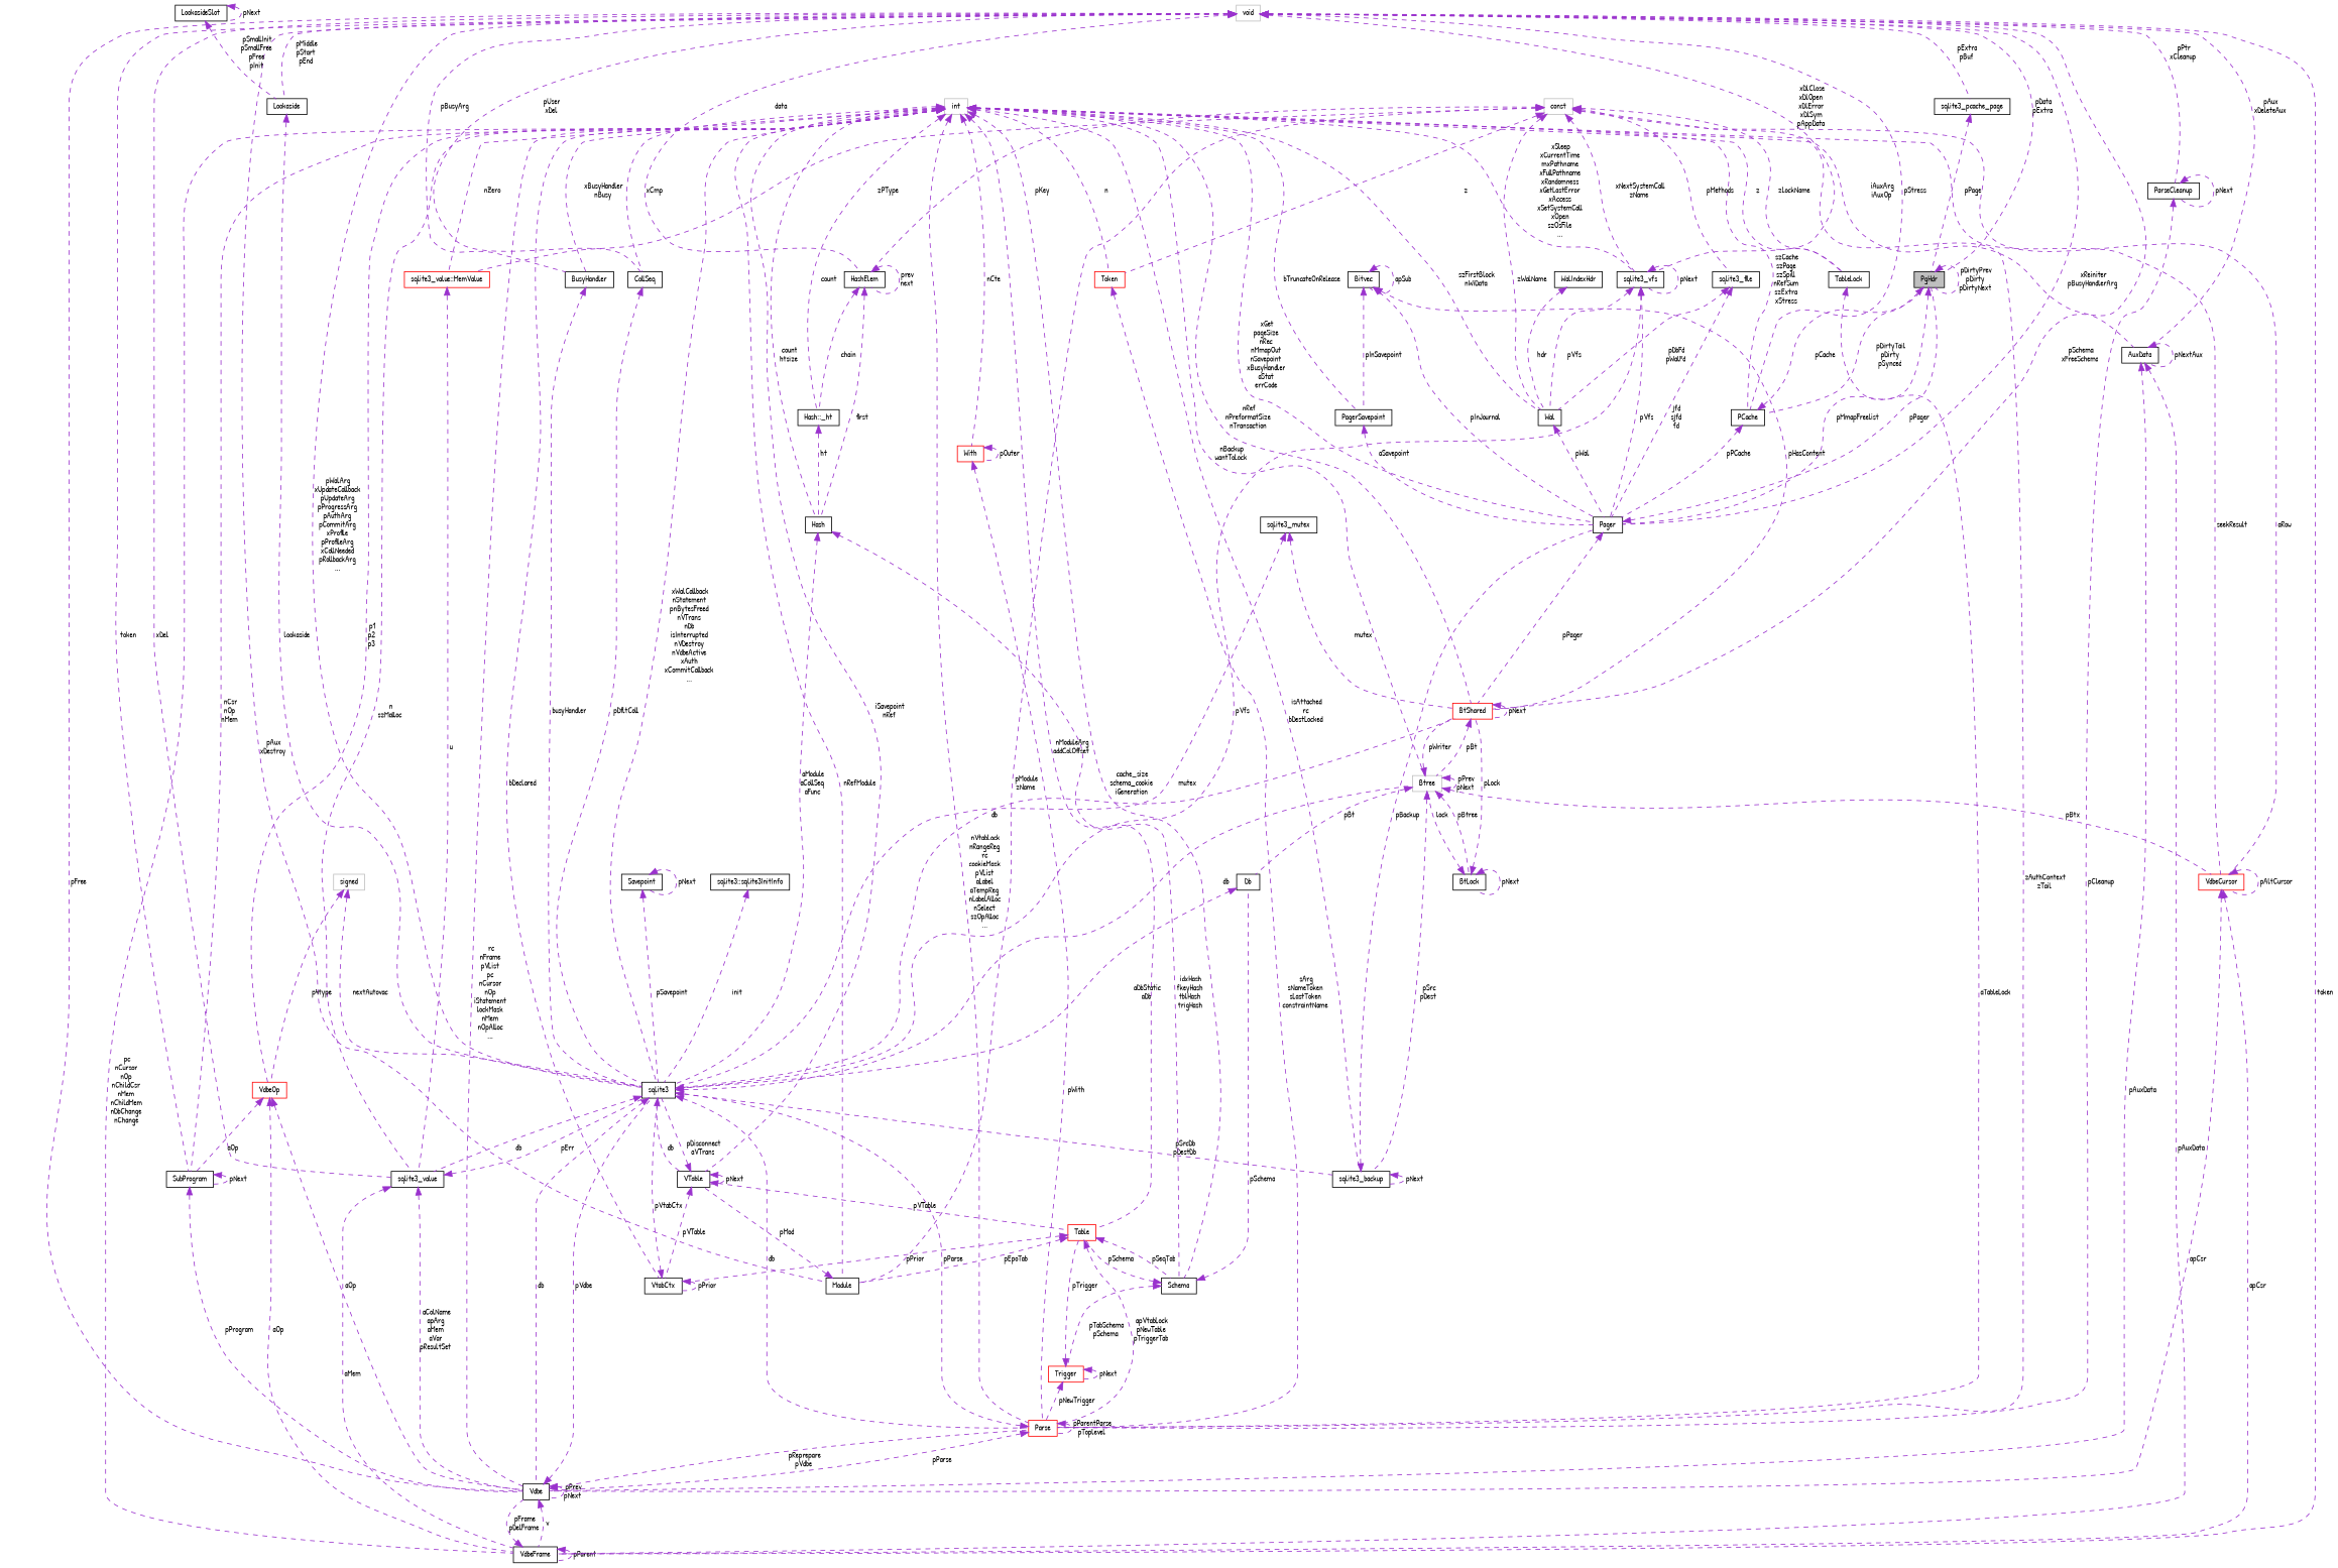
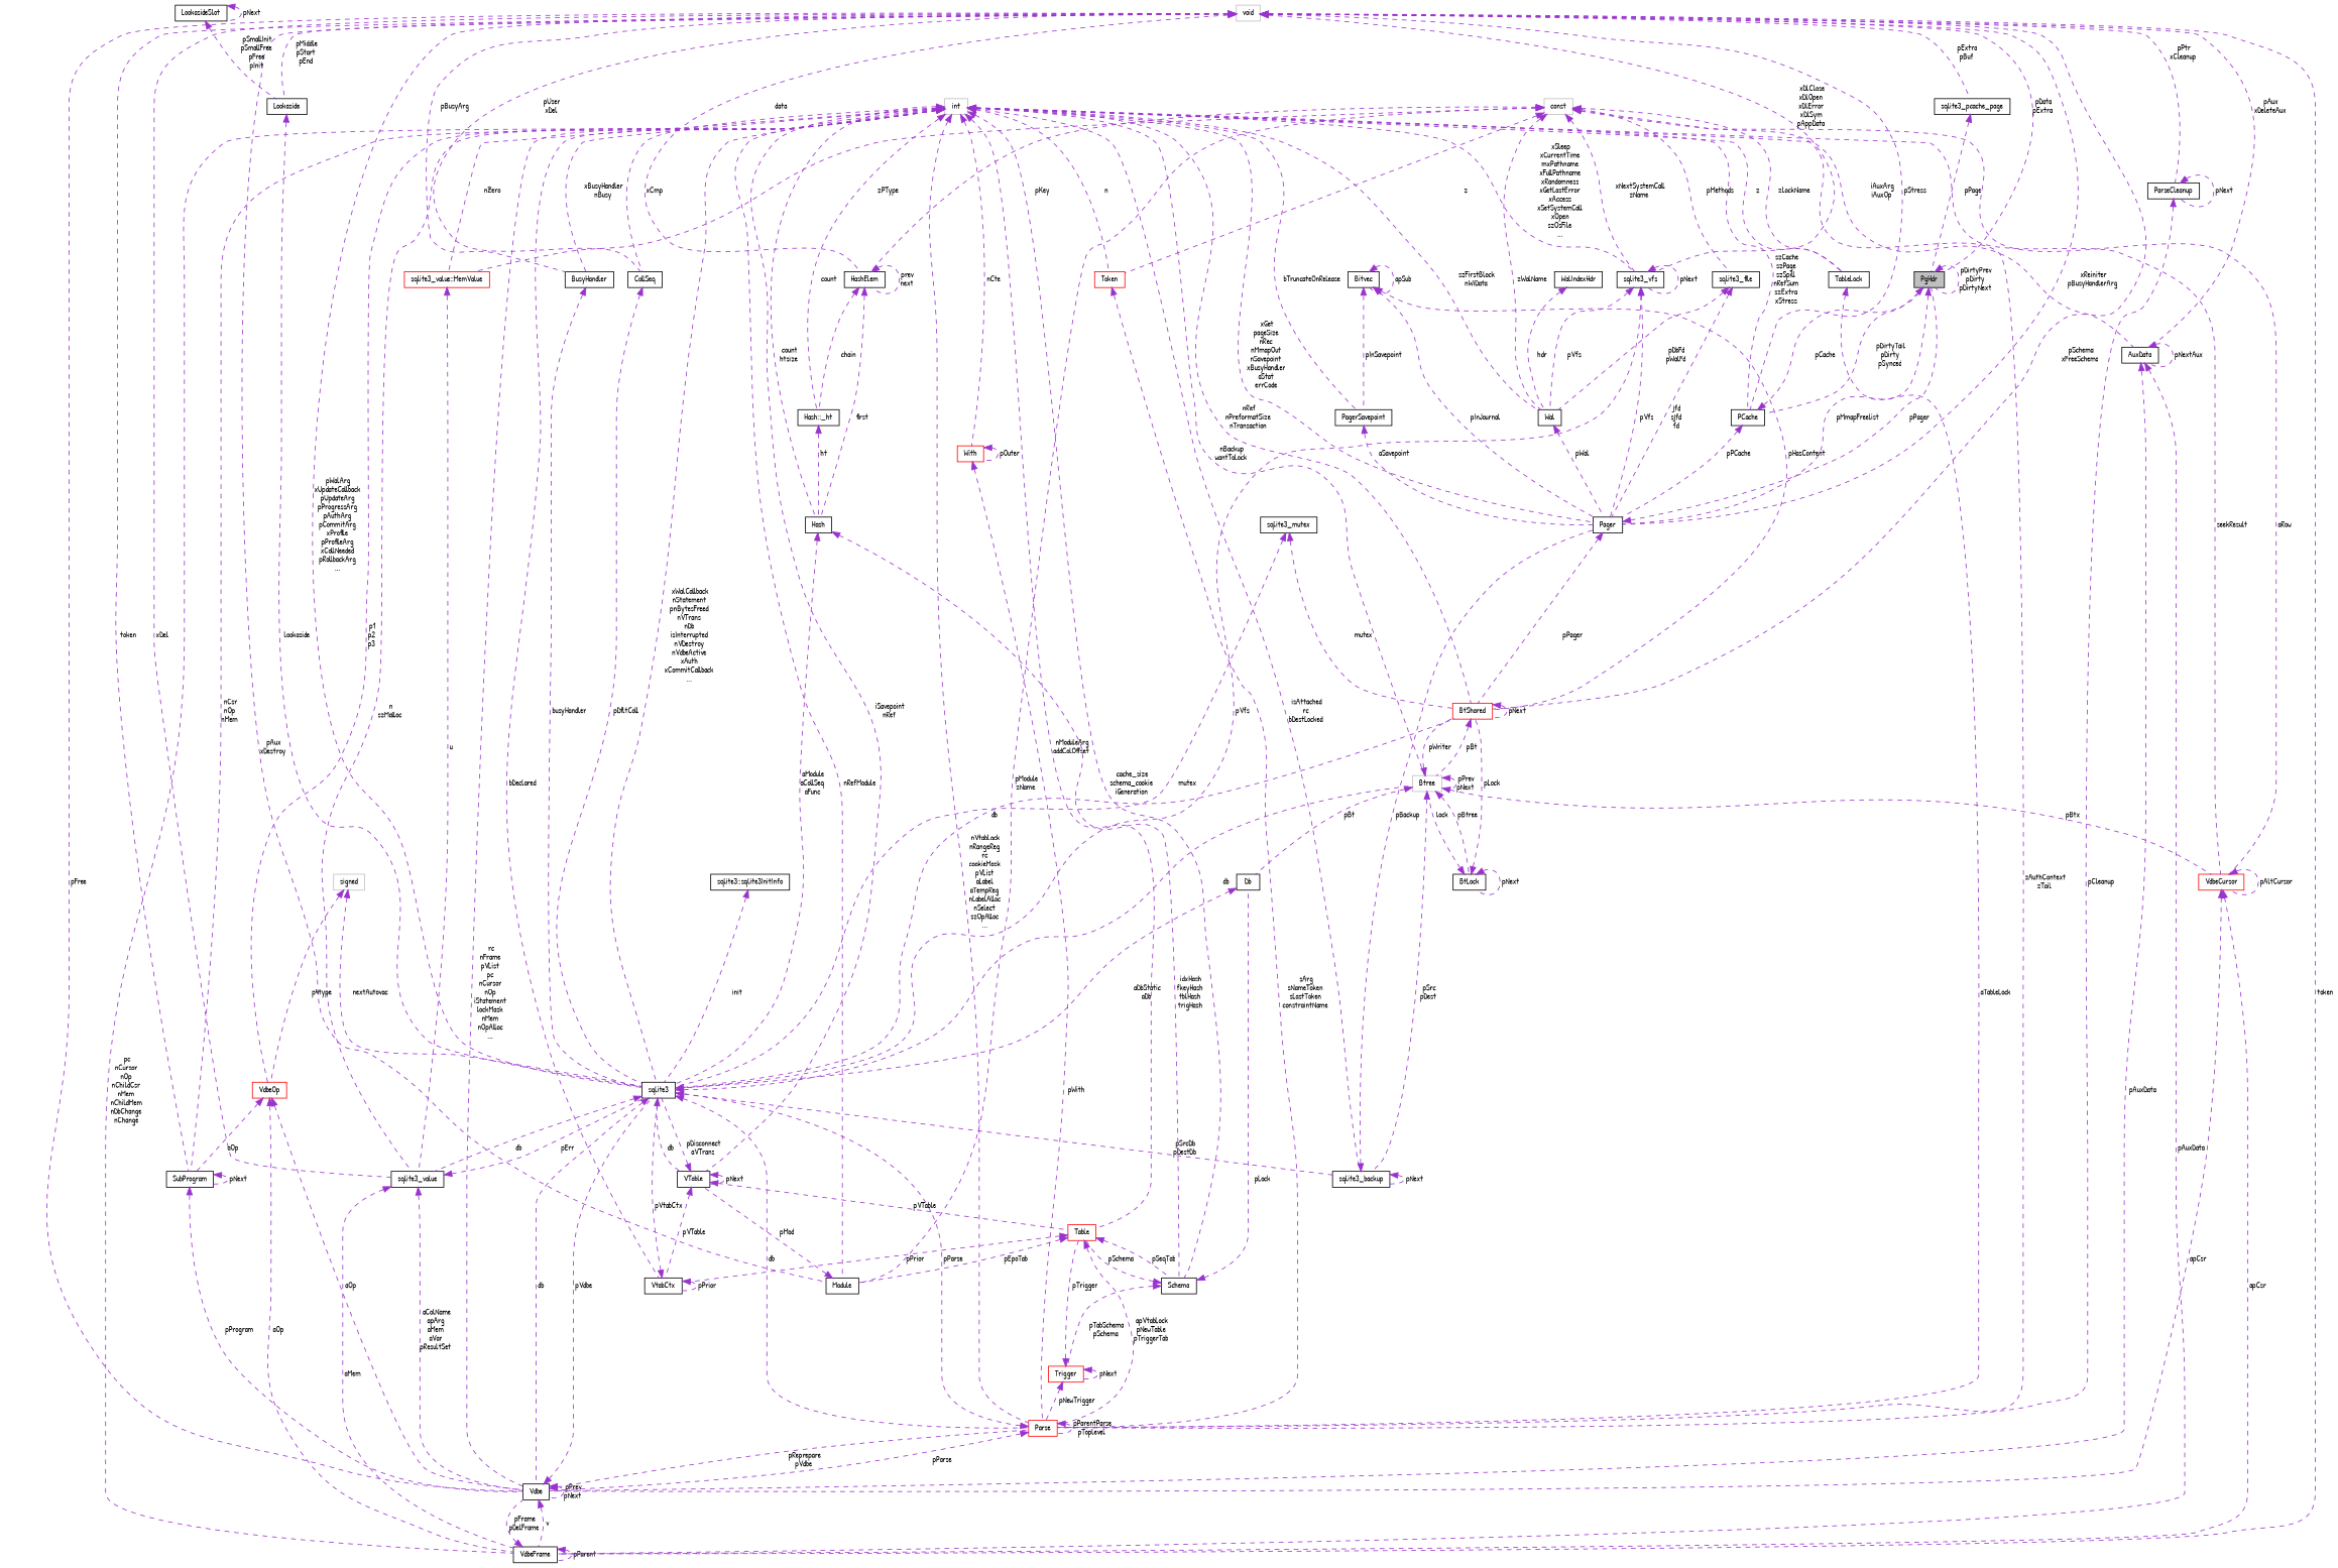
  digraph {
    fontname="Patrick Hand"
    node [color=black fillcolor=white fontname="Patrick Hand" fontsize=10 shape=record style=filled]
    edge [color=darkorchid3 dir=back fontname="Patrick Hand" fontsize=10 labelfontname=Helvetica labelfontsize=10 style=dashed]
    n1 [fillcolor=grey75 fontcolor=black height=0.2 label=PgHdr width=0.4]
    n2 [height=0.2 label=PCache width=0.4]
    n3 [height=0.2 label=Pager width=0.4]
    n4 [color=red height=0.2 label=BtShared width=0.4]
    n5 [height=0.2 label=sqlite3_pcache_page width=0.4]
    n6 [color=grey75 height=0.2 label=void width=0.4]
    n7 [height=0.2 label=sqlite3 width=0.4]
    n8 [height=0.2 label=Vdbe width=0.4]
    n9 [height=0.2 label=sqlite3_value width=0.4]
    n10 [height=0.2 label=VdbeFrame width=0.4]
    n11 [height=0.2 label=AuxData width=0.4]
    n12 [height=0.2 label=SubProgram width=0.4]
    n13 [height=0.2 label=ParseCleanup width=0.4]
    n14 [height=0.2 label=HashElem width=0.4]
    n15 [height=0.2 label=Module width=0.4]
    n16 [height=0.2 label=Lookaside width=0.4]
    n17 [height=0.2 label=sqlite3_vfs width=0.4]
    n18 [height=0.2 label=BusyHandler width=0.4]
    n19 [height=0.2 label=CollSeq width=0.4]
    n20 [height=0.2 label=sqlite3_backup width=0.4]
    n21 [color=grey75 height=0.2 label=Btree width=0.4]
    n22 [color=red height=0.2 label=Parse width=0.4]
    n23 [height=0.2 label=VTable width=0.4]
    n24 [height=0.2 label=Hash width=0.4]
    n25 [height=0.2 label="Hash::_ht" width=0.4]
    n26 [height=0.2 label=Wal width=0.4]
    n27 [color=grey75 height=0.2 label=int width=0.4]
    n28 [color=red height=0.2 label="sqlite3_value::MemValue" width=0.4]
    n29 [color=red height=0.2 label=VdbeCursor width=0.4]
    n30 [color=red height=0.2 label=VdbeOp width=0.4]
    n31 [height=0.2 label=TableLock width=0.4]
    n32 [color=red height=0.2 label=Token width=0.4]
    n33 [color=red height=0.2 label=With width=0.4]
    n34 [color=red height=0.2 label=Table width=0.4]
    n35 [height=0.2 label=Schema width=0.4]
    n36 [height=0.2 label=VtabCtx width=0.4]
    n37 [height=0.2 label=PagerSavepoint width=0.4]
    n38 [height=0.2 label=BtLock width=0.4]
    n39 [height=0.2 label=Db width=0.4]
    n40 [color=red height=0.2 label=Trigger width=0.4]
    n41 [color=grey75 height=0.2 label=const width=0.4]
    n42 [height=0.2 label=sqlite3_file width=0.4]
    n43 [height=0.2 label=Bitvec width=0.4]
    n44 [height=0.2 label=sqlite3_mutex width=0.4]
    n45 [color=grey75 height=0.2 label=signed width=0.4]
-   n46 [height=0.2 label=Savepoint width=0.4]
    n47 [height=0.2 label=LookasideSlot width=0.4]
    n48 [height=0.2 label="sqlite3::sqlite3InitInfo" width=0.4]
    n49 [height=0.2 label=WalIndexHdr width=0.4]
    n1 -> n1 [label=" pDirtyPrev\npDirty\npDirtyNext"]
    n1 -> n2 [label=" pDirtyTail\npDirty\npSynced"]
    n1 -> n3 [label=" pMmapFreelist"]
    n2 -> n1 [label=" pCache"]
    n2 -> n3 [label=" pPCache"]
    n3 -> n1 [label=" pPager"]
    n3 -> n4 [label=" pPager"]
    n4 -> n4 [label=" pNext"]
    n4 -> n21 [label=" pBt"]
    n5 -> n1 [label=" pPage"]
    n6 -> n1 [label=" pData\npExtra"]
    n6 -> n2 [label=" pStress"]
    n6 -> n3 [label=" xReiniter\npBusyHandlerArg"]
    n6 -> n4 [label=" pSchema\nxFreeSchema"]
    n6 -> n5 [label=" pExtra\npBuf"]
    n6 -> n7 [label=" pWalArg\nxUpdateCallback\npUpdateArg\npProgressArg\npAuthArg\npCommitArg\nxProfile\npProfileArg\nxCollNeeded\npRollbackArg\n..."]
    n6 -> n8 [label=" pFree"]
    n6 -> n9 [label=" xDel"]
    n6 -> n10 [label=" token"]
    n6 -> n11 [label=" pAux\nxDeleteAux"]
    n6 -> n12 [label=" token"]
    n6 -> n13 [label=" pPtr\nxCleanup"]
    n6 -> n14 [label=" data"]
    n6 -> n15 [label=" pAux\nxDestroy"]
    n6 -> n16 [label=" pMiddle\npStart\npEnd"]
    n6 -> n17 [label=" xDlClose\nxDlOpen\nxDlError\nxDlSym\npAppData"]
    n6 -> n18 [label=" pBusyArg"]
    n6 -> n19 [label=" pUser\nxDel"]
    n7 -> n4 [label=" db"]
    n7 -> n8 [label=" db"]
    n7 -> n9 [label=" db"]
    n7 -> n20 [label=" pSrcDb\npDestDb"]
    n7 -> n21 [label=" db"]
    n7 -> n22 [label=" db"]
    n7 -> n23 [label=" db"]
    n8 -> n7 [label=" pVdbe"]
    n8 -> n8 [label=" pPrev\npNext"]
    n8 -> n10 [label=" v"]
    n8 -> n22 [label=" pReprepare\npVdbe"]
    n9 -> n7 [label=" pErr"]
    n9 -> n8 [label=" aColName\napArg\naMem\naVar\npResultSet"]
    n9 -> n10 [label=" aMem"]
    n10 -> n8 [label=" pFrame\npDelFrame"]
    n10 -> n10 [label=" pParent"]
    n11 -> n8 [label=" pAuxData"]
    n11 -> n10 [label=" pAuxData"]
    n11 -> n11 [label=" pNextAux"]
    n12 -> n8 [label=" pProgram"]
    n12 -> n12 [label=" pNext"]
    n13 -> n13 [label=" pNext"]
    n13 -> n22 [label=" pCleanup"]
    n14 -> n14 [label=" prev\nnext"]
    n14 -> n24 [label=" first"]
    n14 -> n25 [label=" chain"]
    n15 -> n23 [label=" pMod"]
    n16 -> n7 [label=" lookaside"]
    n17 -> n3 [label=" pVfs"]
    n17 -> n7 [label=" pVfs"]
    n17 -> n17 [label=" pNext"]
    n17 -> n26 [label=" pVfs"]
    n18 -> n7 [label=" busyHandler"]
    n19 -> n7 [label=" pDfltColl"]
    n20 -> n3 [label=" pBackup"]
    n20 -> n20 [label=" pNext"]
    n21 -> n4 [label=" pWriter"]
    n21 -> n20 [label=" pSrc\npDest"]
    n21 -> n21 [label=" pPrev\npNext"]
    n21 -> n29 [label=" pBtx"]
    n21 -> n38 [label=" pBtree"]
    n21 -> n39 [label=" pBt"]
    n22 -> n7 [label=" pParse"]
    n22 -> n8 [label=" pParse"]
    n22 -> n22 [label=" pParentParse\npToplevel"]
    n23 -> n7 [label=" pDisconnect\naVTrans"]
    n23 -> n23 [label=" pNext"]
    n23 -> n34 [label=" pVTable"]
    n23 -> n36 [label=" pVTable"]
    n24 -> n7 [label=" aModule\naCollSeq\naFunc"]
    n24 -> n35 [label=" idxHash\nfkeyHash\ntblHash\ntrigHash"]
    n25 -> n24 [label=" ht"]
    n26 -> n3 [label=" pWal"]
    n27 -> n2 [label=" szCache\nszPage\nszSpill\nnRefSum\nszExtra\nxStress"]
    n27 -> n3 [label=" xGet\npageSize\nnRec\nnMmapOut\nnSavepoint\nxBusyHandler\naStat\nerrCode"]
    n27 -> n4 [label=" nRef\nnPreformatSize\nnTransaction"]
    n27 -> n7 [label=" xWalCallback\nnStatement\npnBytesFreed\nnVTrans\nnDb\nisInterrupted\nnVDestroy\nnVdbeActive\nxAuth\nxCommitCallback\n..."]
    n27 -> n8 [label=" rc\nnFrame\npVList\npc\nnCursor\nnOp\niStatement\nlockMask\nnMem\nnOpAlloc\n..."]
    n27 -> n9 [label=" n\nszMalloc"]
    n27 -> n10 [label=" pc\nnCursor\nnOp\nnChildCsr\nnMem\nnChildMem\nnDbChange\nnChange"]
    n27 -> n11 [label=" iAuxArg\niAuxOp"]
    n27 -> n12 [label=" nCsr\nnOp\nnMem"]
    n27 -> n15 [label=" nRefModule"]
    n27 -> n17 [label=" xSleep\nxCurrentTime\nmxPathname\nxFullPathname\nxRandomness\nxGetLastError\nxAccess\nxSetSystemCall\nxOpen\nszOsFile\n..."]
    n27 -> n18 [label=" xBusyHandler\nnBusy"]
    n27 -> n19 [label=" xCmp"]
    n27 -> n20 [label=" isAttached\nrc\nbDestLocked"]
    n27 -> n21 [label=" nBackup\nwantToLock"]
    n27 -> n22 [label=" nVtabLock\nnRangeReg\nrc\ncookieMask\npVList\naLabel\naTempReg\nnLabelAlloc\nnSelect\nszOpAlloc\n..."]
    n27 -> n23 [label=" iSavepoint\nnRef"]
    n27 -> n24 [label=" count\nhtsize"]
    n27 -> n25 [label=" count"]
    n27 -> n26 [label=" szFirstBlock\nnWiData"]
    n27 -> n28 [label=" nZero"]
    n27 -> n29 [label=" seekResult"]
    n27 -> n30 [label=" p1\np2\np3"]
    n27 -> n31 [label=" z"]
    n27 -> n32 [label=" n"]
    n27 -> n33 [label=" nCte"]
    n27 -> n34 [label=" nModuleArg\naddColOffset"]
    n27 -> n35 [label=" cache_size\nschema_cookie\niGeneration"]
    n27 -> n36 [label=" bDeclared"]
    n27 -> n37 [label=" bTruncateOnRelease"]
    n28 -> n9 [label=" u"]
    n29 -> n8 [label=" apCsr"]
    n29 -> n10 [label=" apCsr"]
    n29 -> n29 [label=" pAltCursor"]
    n30 -> n8 [label=" aOp"]
    n30 -> n10 [label=" aOp"]
    n30 -> n12 [label=" aOp"]
    n31 -> n22 [label=" aTableLock"]
    n32 -> n22 [label=" sArg\nsNameToken\nsLastToken\nconstraintName"]
    n33 -> n22 [label=" pWith"]
    n33 -> n33 [label=" pOuter"]
    n34 -> n15 [label=" pEpoTab"]
    n34 -> n22 [label=" apVtabLock\npNewTable\npTriggerTab"]
    n34 -> n35 [label=" pSeqTab"]
    n34 -> n36 [label=" pPrior"]
    n35 -> n34 [label=" pSchema"]
-   n35 -> n39 [label=" pSchema"]
+   n35 -> n39 [label=" pLock"]
    n35 -> n40 [label=" pTabSchema\npSchema"]
    n36 -> n7 [label=" pVtabCtx"]
    n36 -> n36 [label=" pPrior"]
    n37 -> n3 [label=" aSavepoint"]
    n38 -> n4 [label=" pLock"]
    n38 -> n21 [label=" lock"]
    n38 -> n38 [label=" pNext"]
    n39 -> n7 [label=" aDbStatic\naDb"]
    n40 -> n22 [label=" pNewTrigger"]
    n40 -> n34 [label=" pTrigger"]
    n40 -> n40 [label=" pNext"]
    n41 -> n14 [label=" pKey"]
    n41 -> n15 [label=" pModule\nzName"]
    n41 -> n17 [label=" xNextSystemCall\nzName"]
    n41 -> n22 [label=" zAuthContext\nzTail"]
    n41 -> n26 [label=" zWalName"]
    n41 -> n28 [label=" zPType"]
    n41 -> n29 [label=" aRow"]
    n41 -> n31 [label=" zLockName"]
    n41 -> n32 [label=" z"]
    n41 -> n42 [label=" pMethods"]
    n42 -> n3 [label=" jfd\nsjfd\nfd"]
    n42 -> n26 [label=" pDbFd\npWalFd"]
    n43 -> n3 [label=" pInJournal"]
    n43 -> n4 [label=" pHasContent"]
    n43 -> n37 [label=" pInSavepoint"]
    n43 -> n43 [label=" apSub"]
    n44 -> n4 [label=" mutex"]
    n44 -> n7 [label=" mutex"]
    n45 -> n7 [label=" nextAutovac"]
    n45 -> n30 [label=" p4type"]
-   n46 -> n7 [label=" pSavepoint"]
-   n46 -> n46 [label=" pNext"]
    n47 -> n16 [label=" pSmallInit\npSmallFree\npFree\npInit"]
    n47 -> n47 [label=" pNext"]
    n48 -> n7 [label=" init"]
    n49 -> n26 [label=" hdr"]
  }
